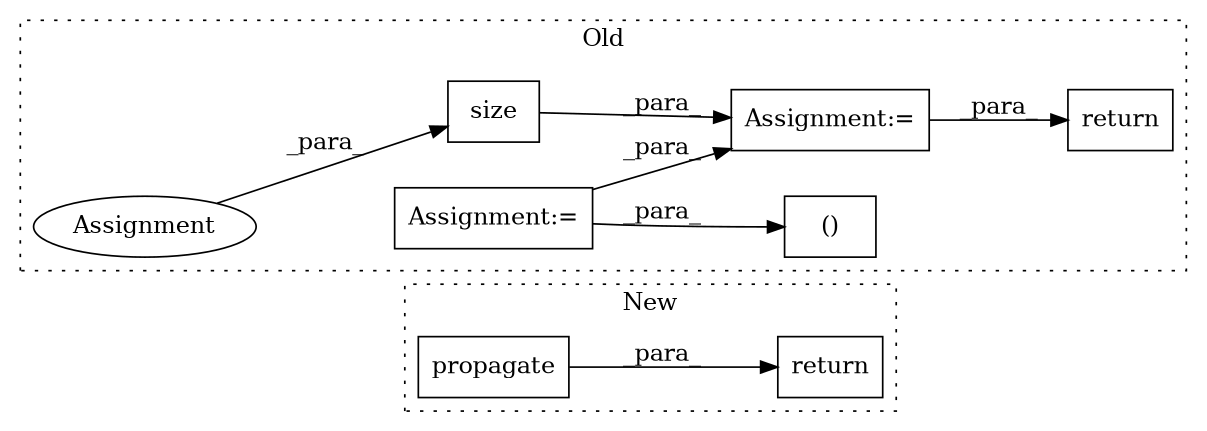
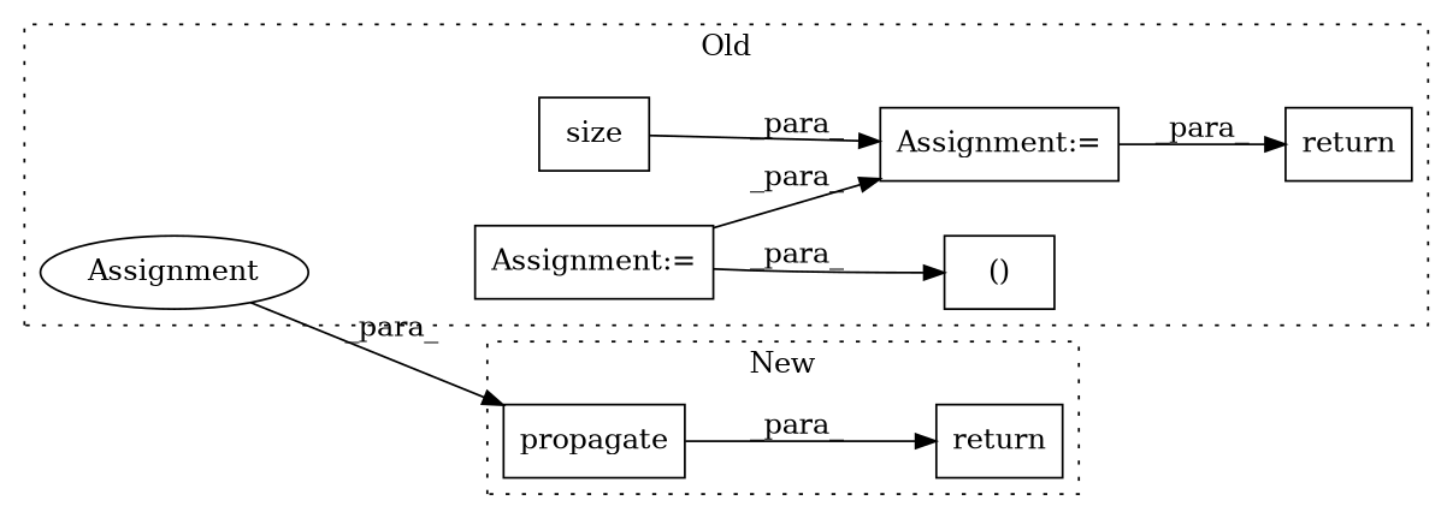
  digraph {
    rankdir=LR
    node [a=32 l=1 shape=box]
    n1 [l="5,1" label=size s="1353,1359"]
    n2 [a=34 label=Assignment s=1358 shape=ellipse]
    n3 [a=7 label="Assignment:=" s=1462]
    n4 [a=7 l=3 label="Assignment:=" s=967]
    n5 [a=106 l=19 label="()" s=1249]
    n6 [a=41 l=7 label=return s=1514]
    n7 [l="10,1" label=propagate s="1298,1320"]
    n8 [a=41 l=7 label=return s=1286]
    subgraph cluster_1 {
      label=Old
      style=dotted
      n1
      n2
      n3
      n4
      n5
      n6
    }
    subgraph cluster_2 {
      label=New
      style=dotted
      n7
      n8
    }
    n1 -> n3 [label=_para_]
-   n2 -> n1 [label=_para_]
+   n2 -> n7 [label=_para_]
    n3 -> n6 [label=_para_]
    n4 -> n3 [label=_para_]
    n4 -> n5 [label=_para_]
    n7 -> n8 [label=_para_]
  }
